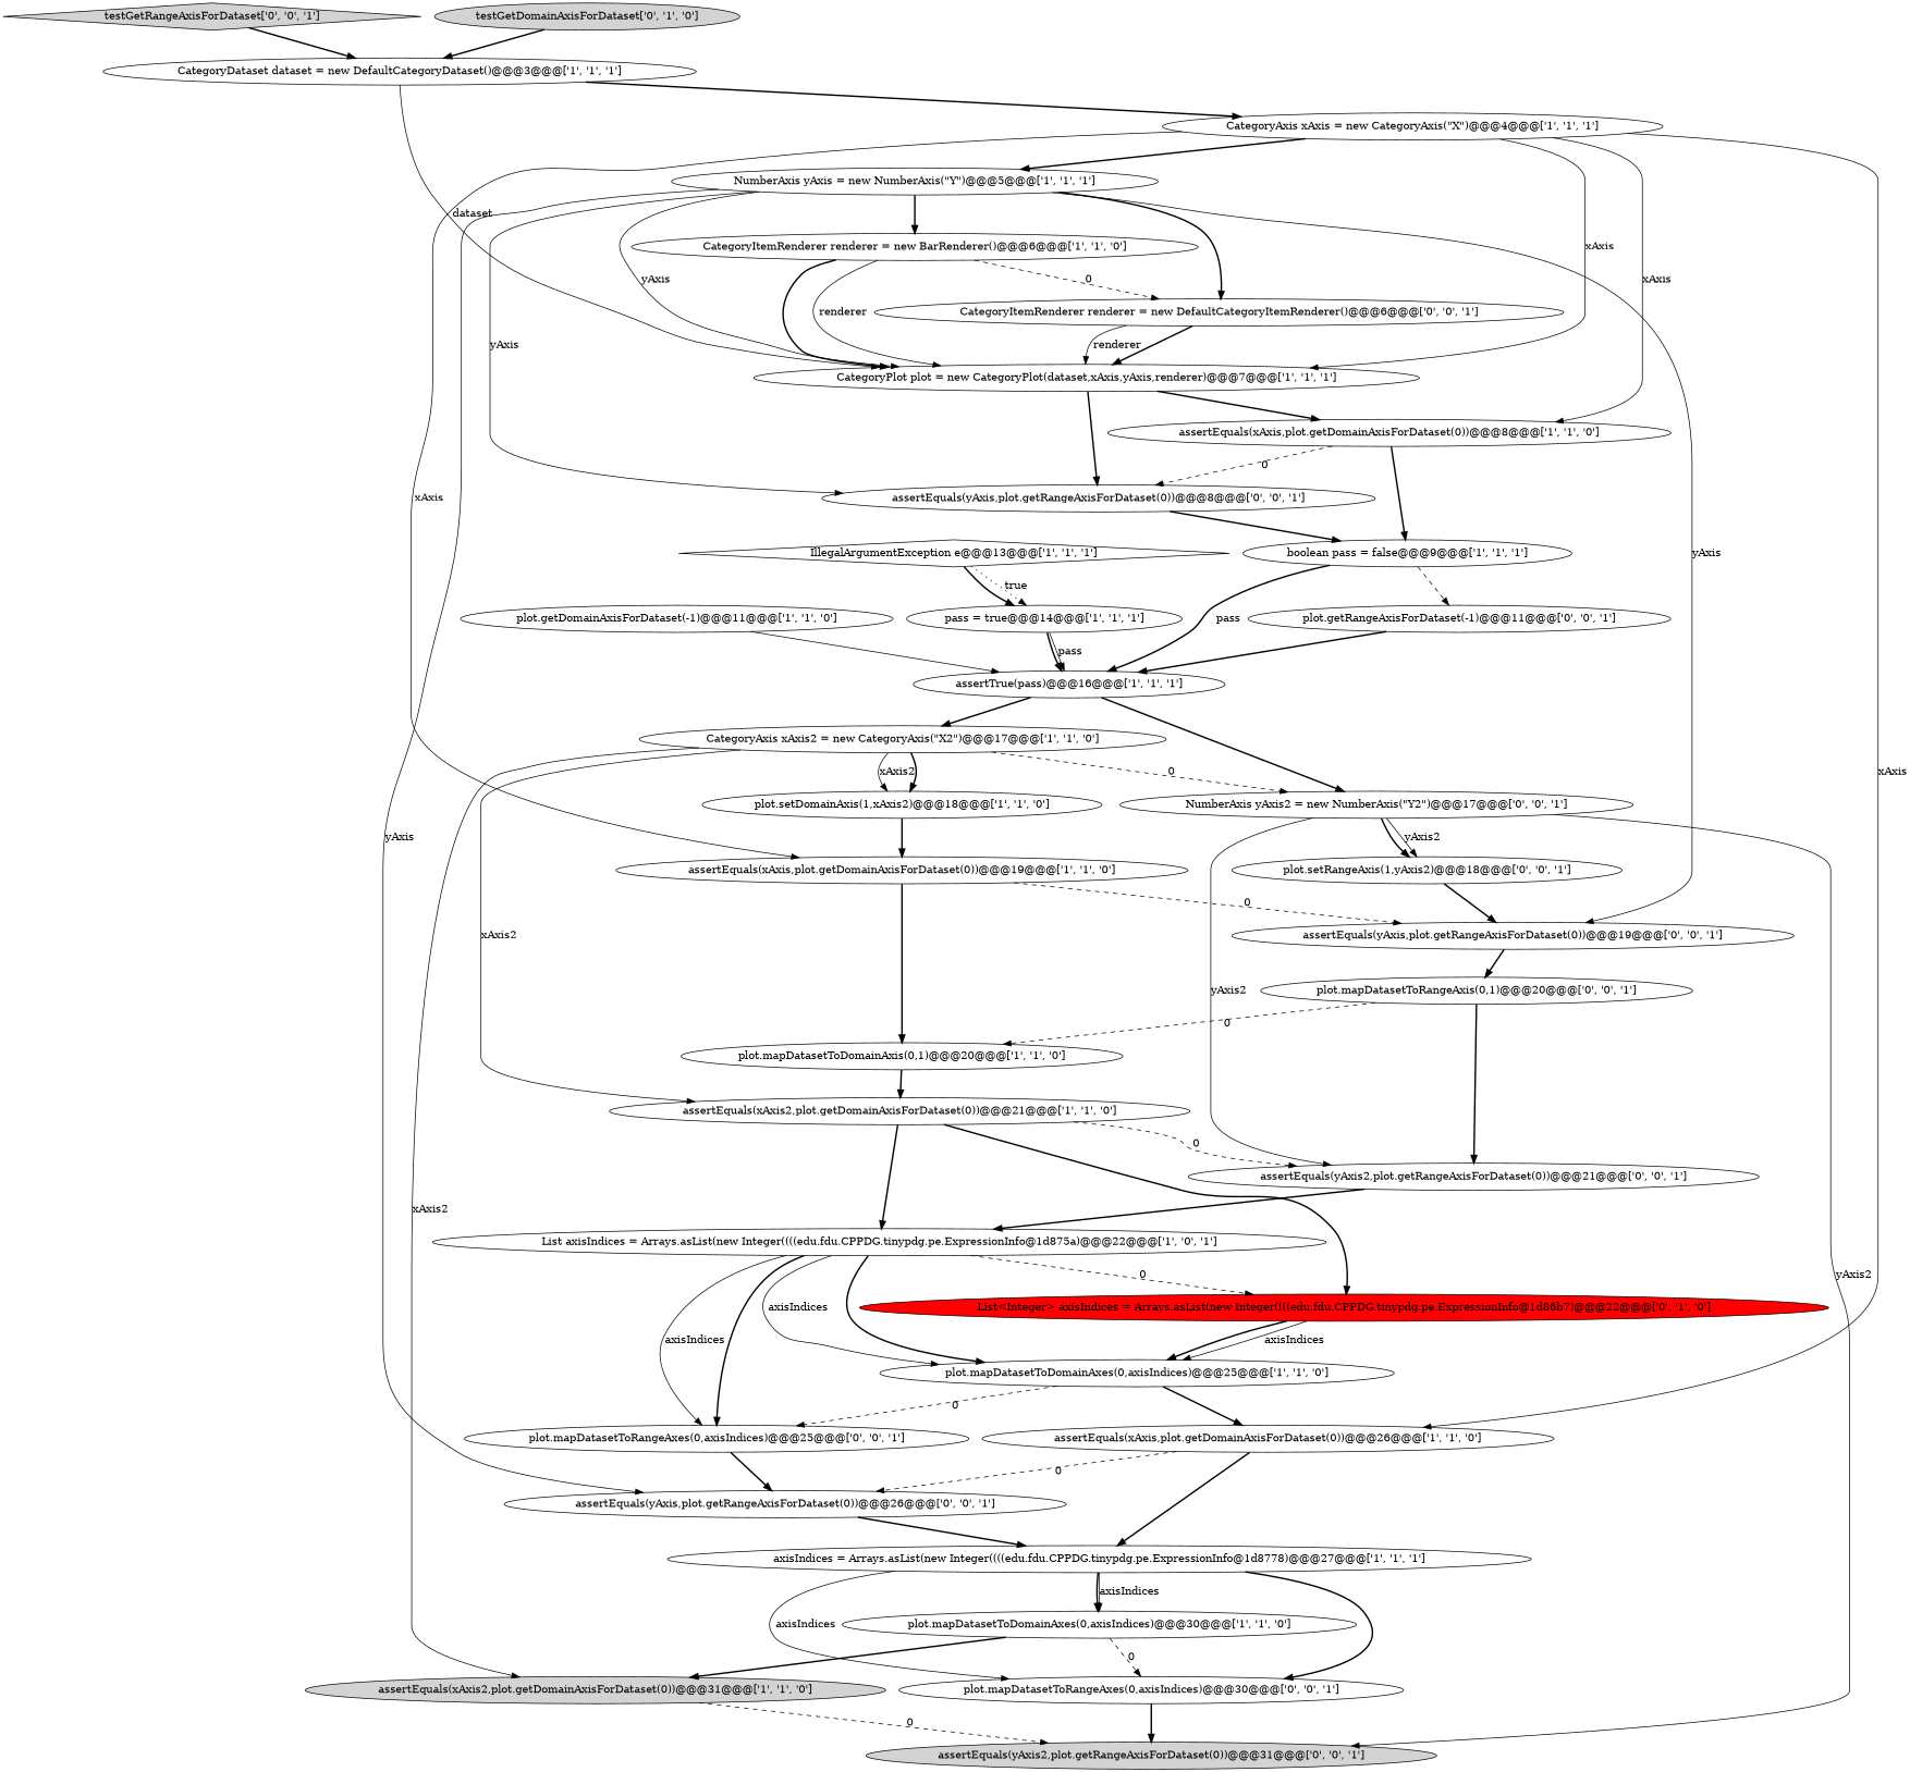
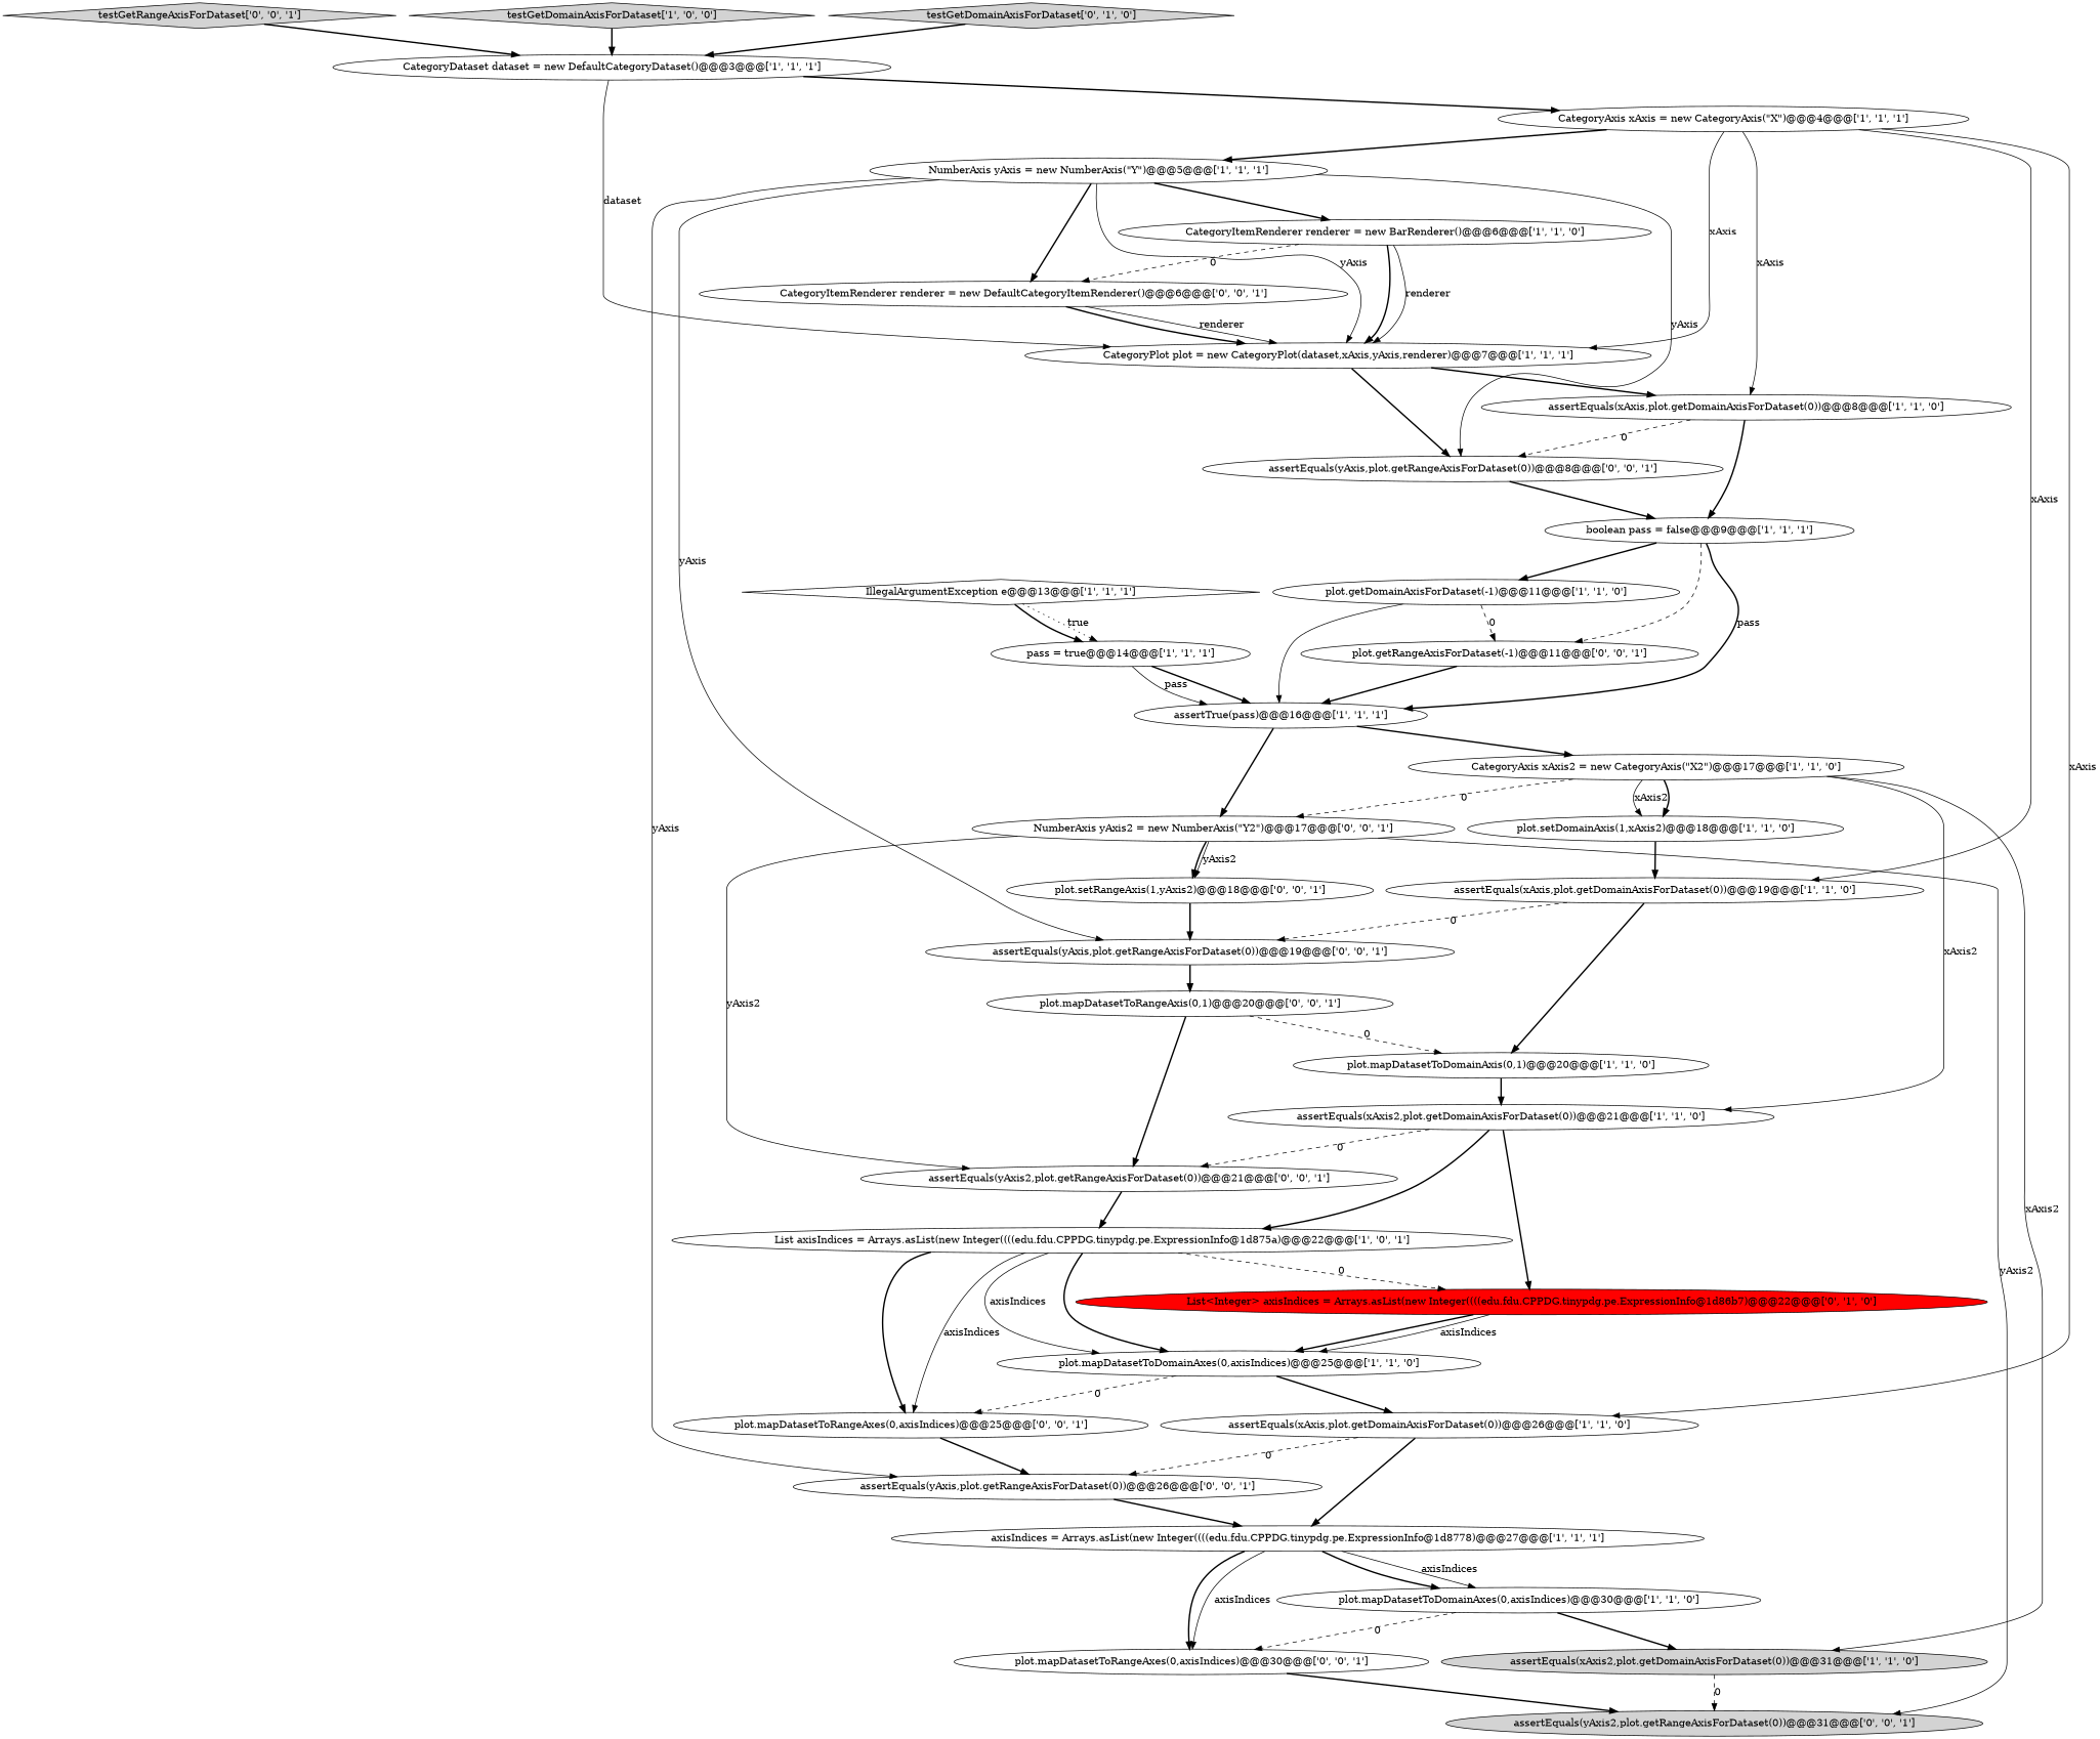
  digraph {
    node [fillcolor=white shape=ellipse style=filled]
    edge [style=bold]
    n1 [fillcolor=lightgray label="testGetRangeAxisForDataset['0', '0', '1']" shape=diamond]
    n2 [label="CategoryDataset dataset = new DefaultCategoryDataset()@@@3@@@['1', '1', '1']"]
    n3 [label="CategoryPlot plot = new CategoryPlot(dataset,xAxis,yAxis,renderer)@@@7@@@['1', '1', '1']"]
    n4 [label="CategoryAxis xAxis = new CategoryAxis(\"X\")@@@4@@@['1', '1', '1']"]
    n5 [label="CategoryItemRenderer renderer = new BarRenderer()@@@6@@@['1', '1', '0']"]
    n6 [label="CategoryItemRenderer renderer = new DefaultCategoryItemRenderer()@@@6@@@['0', '0', '1']"]
    n7 [label="assertEquals(yAxis,plot.getRangeAxisForDataset(0))@@@8@@@['0', '0', '1']"]
    n8 [label="assertEquals(xAxis,plot.getDomainAxisForDataset(0))@@@8@@@['1', '1', '0']"]
+   n9 [fillcolor=lightgray label="testGetDomainAxisForDataset['1', '0', '0']" shape=diamond]
    n10 [label="boolean pass = false@@@9@@@['1', '1', '1']"]
    n11 [label="assertTrue(pass)@@@16@@@['1', '1', '1']"]
    n12 [label="plot.getRangeAxisForDataset(-1)@@@11@@@['0', '0', '1']"]
    n13 [label="plot.getDomainAxisForDataset(-1)@@@11@@@['1', '1', '0']"]
    n14 [label="assertEquals(xAxis,plot.getDomainAxisForDataset(0))@@@19@@@['1', '1', '0']"]
    n15 [label="NumberAxis yAxis = new NumberAxis(\"Y\")@@@5@@@['1', '1', '1']"]
    n16 [label="assertEquals(xAxis,plot.getDomainAxisForDataset(0))@@@26@@@['1', '1', '0']"]
    n17 [label="assertEquals(yAxis,plot.getRangeAxisForDataset(0))@@@19@@@['0', '0', '1']"]
    n18 [label="plot.mapDatasetToDomainAxis(0,1)@@@20@@@['1', '1', '0']"]
    n19 [label="assertEquals(yAxis,plot.getRangeAxisForDataset(0))@@@26@@@['0', '0', '1']"]
    n20 [label="axisIndices = Arrays.asList(new Integer((((edu.fdu.CPPDG.tinypdg.pe.ExpressionInfo@1d8778)@@@27@@@['1', '1', '1']"]
    n21 [label="plot.mapDatasetToRangeAxis(0,1)@@@20@@@['0', '0', '1']"]
    n22 [label="assertEquals(yAxis2,plot.getRangeAxisForDataset(0))@@@21@@@['0', '0', '1']"]
    n23 [label="NumberAxis yAxis2 = new NumberAxis(\"Y2\")@@@17@@@['0', '0', '1']"]
    n24 [fillcolor=lightgray label="assertEquals(yAxis2,plot.getRangeAxisForDataset(0))@@@31@@@['0', '0', '1']"]
    n25 [label="plot.setRangeAxis(1,yAxis2)@@@18@@@['0', '0', '1']"]
    n26 [label="List axisIndices = Arrays.asList(new Integer((((edu.fdu.CPPDG.tinypdg.pe.ExpressionInfo@1d875a)@@@22@@@['1', '0', '1']"]
    n27 [label="pass = true@@@14@@@['1', '1', '1']"]
    n28 [label="CategoryAxis xAxis2 = new CategoryAxis(\"X2\")@@@17@@@['1', '1', '0']"]
    n29 [fillcolor=lightgray label="assertEquals(xAxis2,plot.getDomainAxisForDataset(0))@@@31@@@['1', '1', '0']"]
    n30 [label="plot.setDomainAxis(1,xAxis2)@@@18@@@['1', '1', '0']"]
    n31 [label="assertEquals(xAxis2,plot.getDomainAxisForDataset(0))@@@21@@@['1', '1', '0']"]
    n32 [fillcolor=red label="List<Integer> axisIndices = Arrays.asList(new Integer((((edu.fdu.CPPDG.tinypdg.pe.ExpressionInfo@1d86b7)@@@22@@@['0', '1', '0']"]
-   n33 [fillcolor=lightgray label="testGetDomainAxisForDataset['0', '1', '0']"]
+   n33 [fillcolor=lightgray label="testGetDomainAxisForDataset['0', '1', '0']" shape=diamond]
    n34 [label="plot.mapDatasetToRangeAxes(0,axisIndices)@@@30@@@['0', '0', '1']"]
    n35 [label="plot.mapDatasetToDomainAxes(0,axisIndices)@@@30@@@['1', '1', '0']"]
    n36 [label="plot.mapDatasetToDomainAxes(0,axisIndices)@@@25@@@['1', '1', '0']"]
    n37 [label="plot.mapDatasetToRangeAxes(0,axisIndices)@@@25@@@['0', '0', '1']"]
    n38 [label="IllegalArgumentException e@@@13@@@['1', '1', '1']" shape=diamond]
    n1 -> n2
    n2 -> n3 [label=dataset style=solid]
    n2 -> n4
    n3 -> n7
    n3 -> n8
    n4 -> n3 [label=xAxis style=solid]
    n4 -> n8 [label=xAxis style=solid]
    n4 -> n14 [label=xAxis style=solid]
    n4 -> n15
    n4 -> n16 [label=xAxis style=solid]
    n5 -> n3
    n5 -> n3 [label=renderer style=solid]
    n5 -> n6 [label=0 style=dashed]
    n6 -> n3
    n6 -> n3 [label=renderer style=solid]
    n7 -> n10
    n8 -> n7 [label=0 style=dashed]
    n8 -> n10
+   n9 -> n2
    n10 -> n11 [label=pass]
    n10 -> n12 [style=dashed]
+   n10 -> n13
    n11 -> n23
    n11 -> n28
    n12 -> n11
    n13 -> n11 [style=solid]
+   n13 -> n12 [label=0 style=dashed]
    n14 -> n17 [label=0 style=dashed]
    n14 -> n18
    n15 -> n3 [label=yAxis style=solid]
    n15 -> n5
    n15 -> n6
    n15 -> n7 [label=yAxis style=solid]
    n15 -> n17 [label=yAxis style=solid]
    n15 -> n19 [label=yAxis style=solid]
    n16 -> n19 [label=0 style=dashed]
    n16 -> n20
    n17 -> n21
    n18 -> n31
    n19 -> n20
    n20 -> n34 [label=axisIndices style=solid]
    n20 -> n34
    n20 -> n35
    n20 -> n35 [label=axisIndices style=solid]
    n21 -> n18 [label=0 style=dashed]
    n21 -> n22
    n22 -> n26
    n23 -> n22 [label=yAxis2 style=solid]
    n23 -> n24 [label=yAxis2 style=solid]
    n23 -> n25 [label=yAxis2 style=solid]
    n23 -> n25
    n25 -> n17
    n26 -> n32 [label=0 style=dashed]
    n26 -> n36 [label=axisIndices style=solid]
    n26 -> n36
    n26 -> n37
    n26 -> n37 [label=axisIndices style=solid]
    n27 -> n11
    n27 -> n11 [label=pass style=solid]
    n28 -> n23 [label=0 style=dashed]
    n28 -> n29 [label=xAxis2 style=solid]
    n28 -> n30 [label=xAxis2 style=solid]
    n28 -> n30
    n28 -> n31 [label=xAxis2 style=solid]
    n29 -> n24 [label=0 style=dashed]
    n30 -> n14
    n31 -> n22 [label=0 style=dashed]
    n31 -> n26
    n31 -> n32
    n32 -> n36
    n32 -> n36 [label=axisIndices style=solid]
    n33 -> n2
    n34 -> n24
    n35 -> n29
    n35 -> n34 [label=0 style=dashed]
    n36 -> n16
    n36 -> n37 [label=0 style=dashed]
    n37 -> n19
    n38 -> n27 [label=true style=dotted]
    n38 -> n27
  }
